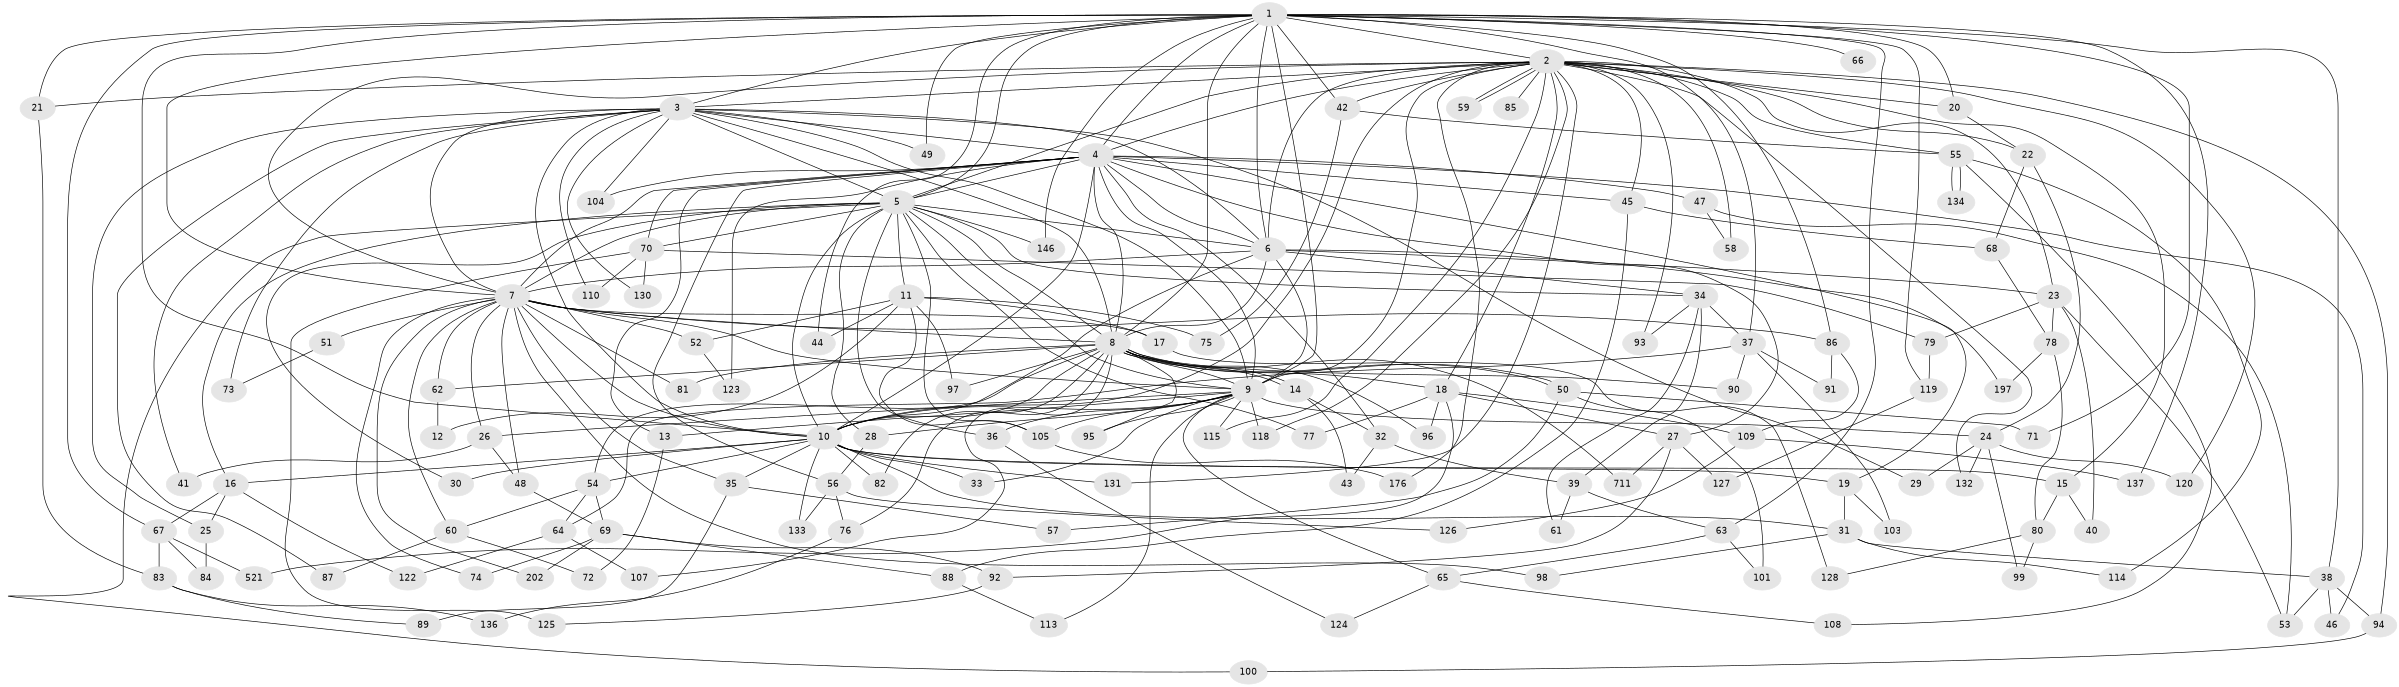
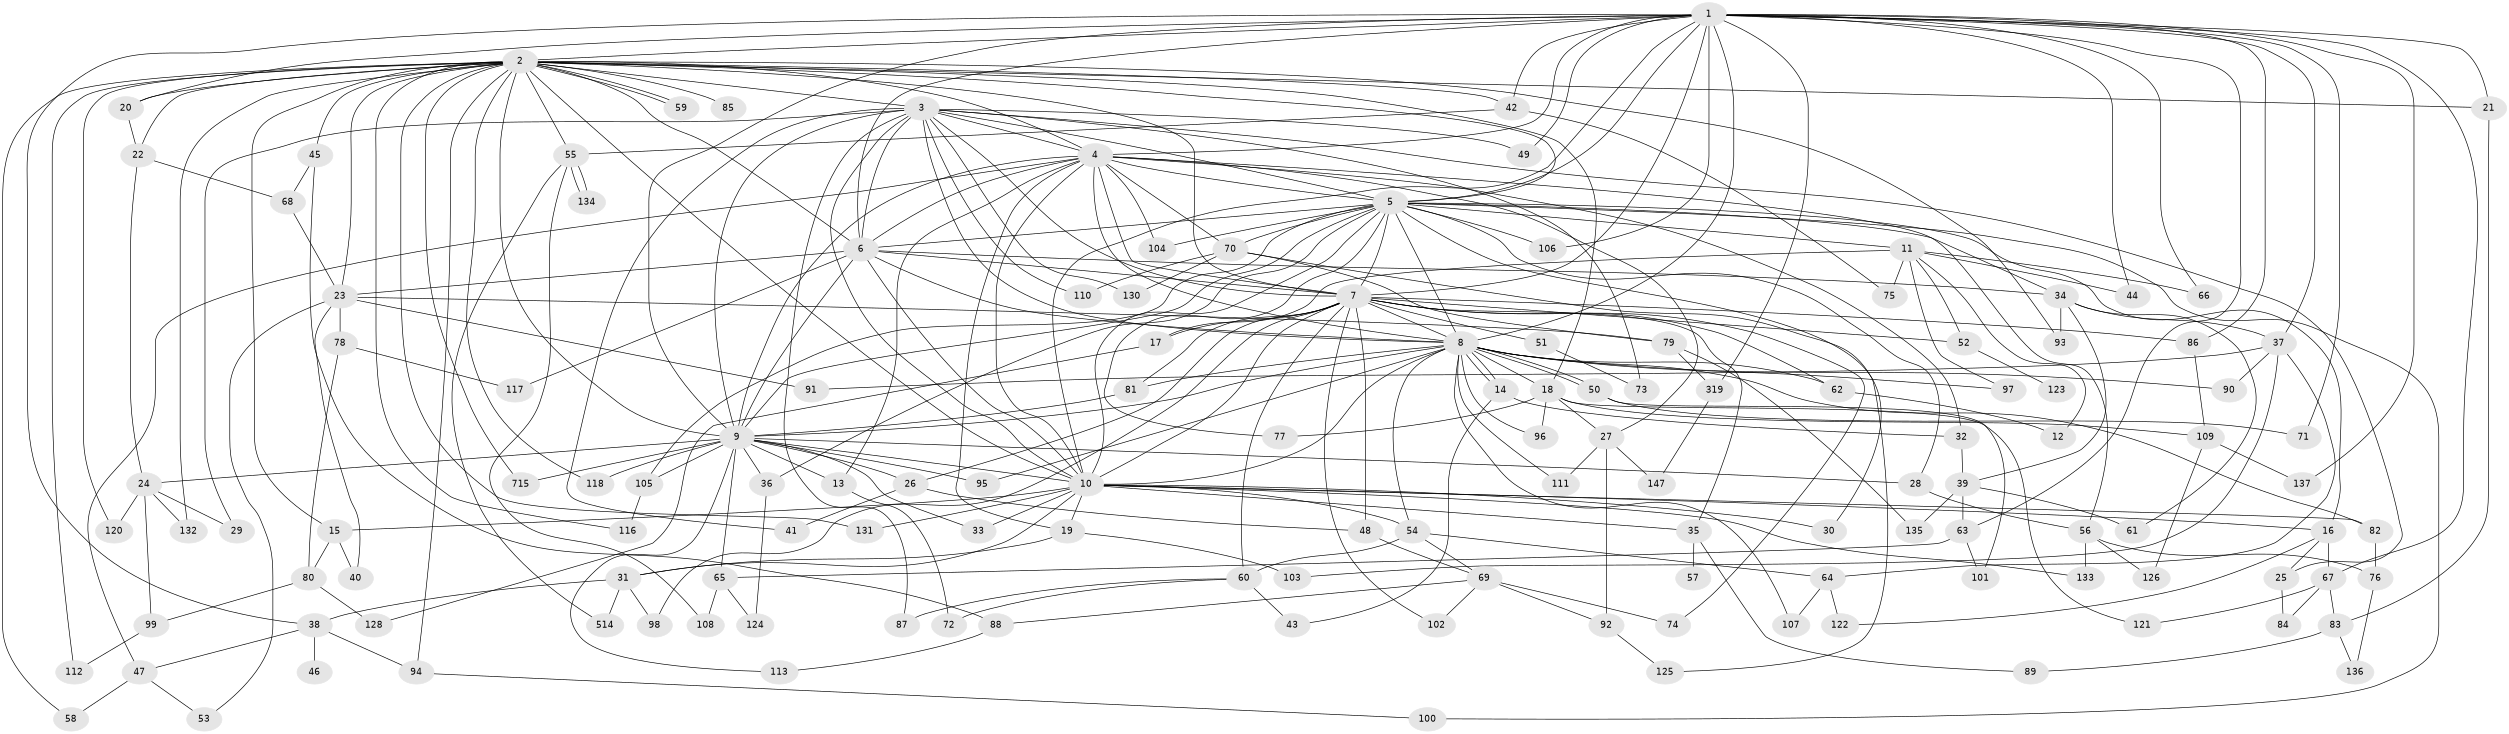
  graph {
    fontname="DejaVu Sans"
    node [color=gray90 fontname="DejaVu Sans" style=filled]
    edge [fontname="DejaVu Sans"]
    1
    2
    3
    4
    5
    6
    7
    8
    9
    10
    20
    21
    37
    38
    42
    44
    49
    63
    66
    67
    71
    86
-   106 [label=146]
-   119
+   106
+   119 [label=319]
    137
    15
    18
    22
    23
    45
    55
    58
    59
    85
    93
    94
-   115
-   116 [label=176]
+   112
+   115 [label=715]
+   116
    118
    120
    131
    132
    25
    29
    41
    73
    87
    104
    110
    130
    13
    19
    27
    32
    46
    47
    56
    70
    123
    11
    16
    28
    30
    34
    36
    77
    100
    105
-   117 [label=197]
+   117
    51
    17
    26
    35
    48
    52
    60
    62
    74
    81
    98
-   102 [label=202]
+   102
    14
    50
    54
    76
    82
    90
    95
    96
    97
    107
-   111 [label=711]
+   111
    24
    33
    65
    113
    31
    133
    12
    75
    83
    103
    91
    64
    101
-   121 [label=521]
+   121
    84
    109
-   127
+   127 [label=147]
    40
    80
    68
    53
    78
    79
    88
-   114
+   114 [label=514]
    108
    134
    72
    92
    43
    39
    126
    125
    122
    61
    124
    128
    57
    89
    69
    136
    99
+   135
    1 -- 2
-   1 -- 3
    1 -- 4
    1 -- 5
    1 -- 6
    1 -- 7
    1 -- 8
    1 -- 9
    1 -- 10
    1 -- 20
    1 -- 21
    1 -- 37
    1 -- 38
    1 -- 42
    1 -- 44
    1 -- 49
    1 -- 63
    1 -- 66
    1 -- 67
    1 -- 71
    1 -- 86
    1 -- 106
    1 -- 119
    1 -- 137
    2 -- 3
    2 -- 4
    2 -- 5
    2 -- 6
    2 -- 7
    2 -- 9
    2 -- 10
    2 -- 20
    2 -- 21
    2 -- 42
    2 -- 15
    2 -- 18
    2 -- 22
    2 -- 23
    2 -- 45
    2 -- 55
    2 -- 58
    2 -- 59
    2 -- 59
    2 -- 85
    2 -- 93
    2 -- 94
+   2 -- 112
    2 -- 115
    2 -- 116
    2 -- 118
    2 -- 120
    2 -- 131
    2 -- 132
    3 -- 4
    3 -- 5
    3 -- 6
    3 -- 7
    3 -- 8
    3 -- 9
    3 -- 10
    3 -- 49
    3 -- 25
    3 -- 29
    3 -- 41
    3 -- 73
    3 -- 87
-   3 -- 104
+   5 -- 104
    3 -- 110
    3 -- 130
    4 -- 5
    4 -- 6
    4 -- 7
    4 -- 8
    4 -- 9
    4 -- 10
-   4 -- 45
    4 -- 104
    4 -- 13
    4 -- 19
    4 -- 27
    4 -- 32
-   4 -- 46
    4 -- 47
    4 -- 56
    4 -- 70
-   4 -- 123
    5 -- 6
    5 -- 7
    5 -- 8
    5 -- 9
    5 -- 10
    5 -- 106
    5 -- 70
    5 -- 11
    5 -- 16
    5 -- 28
    5 -- 30
    5 -- 34
    5 -- 36
    5 -- 77
    5 -- 100
    5 -- 105
    6 -- 7
    6 -- 8
    6 -- 9
    6 -- 10
    6 -- 23
    6 -- 34
    6 -- 117
    7 -- 8
-   7 -- 9
+   81 -- 9
    7 -- 10
    7 -- 86
    7 -- 51
    7 -- 17
    7 -- 26
    7 -- 35
    7 -- 48
    7 -- 52
    7 -- 60
    7 -- 62
    7 -- 74
    7 -- 81
    7 -- 98
    7 -- 102
    8 -- 9
    8 -- 10
    8 -- 18
    8 -- 62
    8 -- 81
    8 -- 14
    8 -- 14
    8 -- 50
    8 -- 50
    8 -- 54
-   8 -- 76
+   82 -- 76
    8 -- 82
    8 -- 90
    8 -- 95
    8 -- 96
    8 -- 97
    8 -- 107
    8 -- 111
    9 -- 10
    9 -- 115
    9 -- 118
    9 -- 13
    9 -- 28
    9 -- 36
    9 -- 105
    9 -- 26
    9 -- 95
    9 -- 24
    9 -- 33
    9 -- 65
    9 -- 113
    10 -- 15
    10 -- 131
    10 -- 19
    10 -- 16
    10 -- 30
    10 -- 35
    10 -- 54
    10 -- 82
    10 -- 33
    10 -- 31
    10 -- 133
    20 -- 22
    21 -- 83
    37 -- 90
    37 -- 103
    37 -- 91
    37 -- 64
    38 -- 94
    38 -- 46
-   38 -- 53
+   38 -- 47
    42 -- 55
    42 -- 75
    63 -- 65
    63 -- 101
    67 -- 83
    67 -- 121
    67 -- 84
    86 -- 109
    119 -- 127
    15 -- 40
    15 -- 80
    18 -- 27
    18 -- 77
    18 -- 96
    18 -- 121
    18 -- 109
    22 -- 24
    22 -- 68
-   86 -- 91
+   23 -- 91
    23 -- 40
    23 -- 53
    23 -- 78
    23 -- 79
    45 -- 68
    45 -- 88
    55 -- 114
    55 -- 108
    55 -- 134
    55 -- 134
    94 -- 100
    25 -- 84
    13 -- 72
    19 -- 31
    19 -- 103
    27 -- 111
    27 -- 127
    27 -- 92
-   32 -- 43
+   60 -- 43
    32 -- 39
    47 -- 58
    47 -- 53
    56 -- 76
    56 -- 133
    56 -- 126
    70 -- 110
    70 -- 130
    70 -- 79
    70 -- 125
    11 -- 44
-   11 -- 105
+   11 -- 66
    11 -- 17
    11 -- 52
    11 -- 97
    11 -- 12
    11 -- 75
    16 -- 67
    16 -- 25
    16 -- 122
    28 -- 56
    34 -- 37
    34 -- 93
    34 -- 39
    34 -- 61
    36 -- 124
    105 -- 116
    51 -- 73
    17 -- 128
    26 -- 41
    26 -- 48
    35 -- 57
    35 -- 89
    48 -- 69
    52 -- 123
    60 -- 87
    60 -- 72
    62 -- 12
    14 -- 32
    14 -- 43
    50 -- 71
    50 -- 101
-   50 -- 57
    54 -- 60
    54 -- 64
    54 -- 69
    76 -- 136
    24 -- 120
    24 -- 132
    24 -- 29
    24 -- 99
    65 -- 108
    65 -- 124
    31 -- 38
    31 -- 98
    31 -- 114
    83 -- 89
    83 -- 136
    64 -- 107
    64 -- 122
    109 -- 137
    109 -- 126
    80 -- 128
    80 -- 99
-   68 -- 78
+   68 -- 23
    78 -- 117
    78 -- 80
    79 -- 119
+   79 -- 135
    88 -- 113
    92 -- 125
    39 -- 63
    39 -- 61
+   39 -- 135
    69 -- 74
    69 -- 102
    69 -- 88
    69 -- 92
+   99 -- 112
  }
